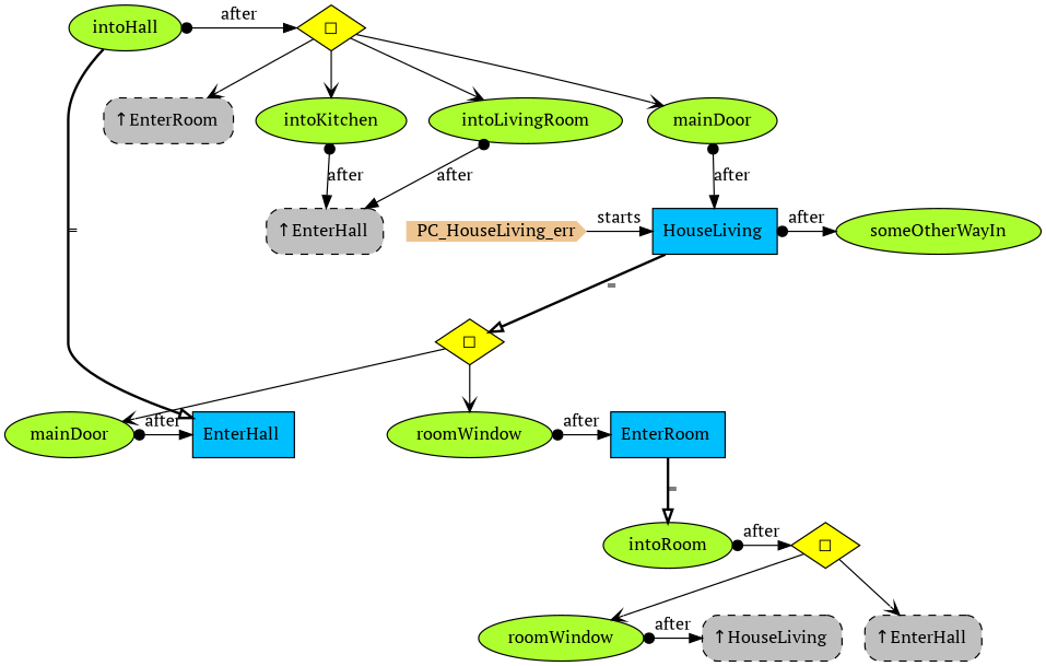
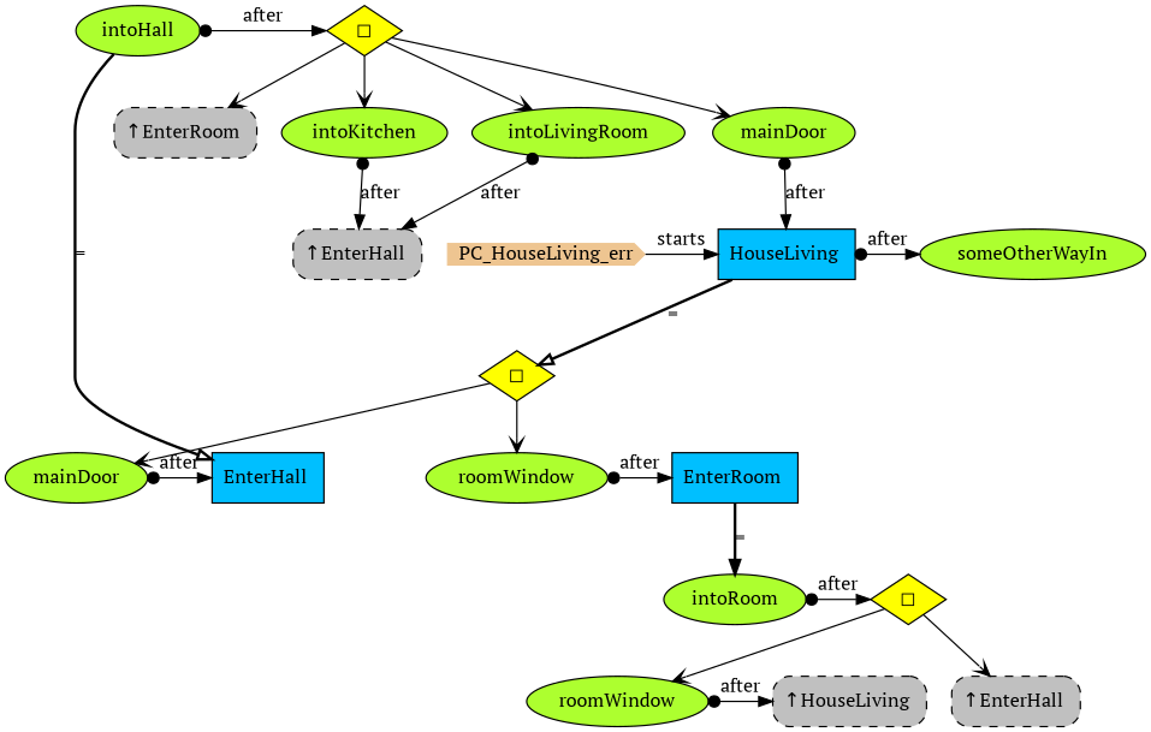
  digraph {
    fontname="PT Serif"
    node [fillcolor=greenyellow fontname="PT Serif" shape=ellipse style=filled]
    edge [fontname="PT Serif"]
    n1 [label=someOtherWayIn]
    n2 [fillcolor=deepskyblue label="HouseLiving " shape=box]
    n3 [label=intoHall]
    n4 [fillcolor=yellow label="◻︎" shape=diamond]
    n5 [label=mainDoor]
    n6 [fillcolor=deepskyblue label="EnterHall " shape=box]
    n7 [fillcolor=deepskyblue label="EnterRoom " shape=box]
    n8 [label=roomWindow]
    n9 [fillcolor=yellow label="◻︎" shape=diamond]
    n10 [label=intoRoom]
    n11 [label=roomWindow]
    n12 [fillcolor=gray label="↑HouseLiving " shape=rectangle style="rounded,filled,dashed"]
    n13 [color=burlywood2 height=.2 label=PC_HouseLiving_err shape=cds width=.2 fillcolor=""]
    n14 [fillcolor=yellow label="◻︎" shape=diamond]
    n15 [label=intoLivingRoom]
    n16 [label=mainDoor]
    n17 [fillcolor=gray label="↑EnterRoom " shape=rectangle style="rounded,filled,dashed"]
    n18 [label=intoKitchen]
    n19 [fillcolor=gray label="↑EnterHall " shape=rectangle style="rounded,filled,dashed"]
    n20 [fillcolor=gray label="↑EnterHall " shape=rectangle style="rounded,filled,dashed"]
    subgraph sub_1 {
      rank=same
      n1
      n2
    }
    subgraph sub_2 {
      rank=same
      n3
      n4
    }
    subgraph sub_3 {
      rank=same
      n5
      n6
    }
    subgraph sub_4 {
      rank=same
      n7
      n8
    }
    subgraph sub_5 {
      rank=same
      n9
      n10
    }
    subgraph sub_6 {
      rank=same
      n11
      n12
    }
    subgraph sub_7 {
      rank=same
      n2
      n13
    }
    n2 -> n1 [arrowtail=dot dir=both label=after]
    n2 -> n14 [arrowhead=onormal label="=" penwidth=2]
    n3 -> n4 [arrowtail=dot dir=both label=after]
    n3 -> n6 [arrowhead=onormal label="=" penwidth=2]
    n4 -> n15 [arrowhead=open]
    n4 -> n16 [arrowhead=open]
    n4 -> n17 [arrowhead=open]
    n4 -> n18 [arrowhead=open]
    n5 -> n6 [arrowtail=dot dir=both label=after]
-   n7 -> n10 [arrowhead=onormal label="=" penwidth=2]
+   n7 -> n10 [arrowhead=normal label="=" penwidth=2]
    n8 -> n7 [arrowtail=dot dir=both label=after]
    n9 -> n11 [arrowhead=open]
    n9 -> n19 [arrowhead=open]
    n10 -> n9 [arrowtail=dot dir=both label=after]
    n11 -> n12 [arrowtail=dot dir=both label=after]
    n13 -> n2 [label=starts]
    n14 -> n5 [arrowhead=open]
    n14 -> n8 [arrowhead=open]
    n15 -> n20 [arrowtail=dot dir=both label=after]
    n16 -> n2 [arrowtail=dot dir=both label=after]
    n18 -> n20 [arrowtail=dot dir=both label=after]
  }
